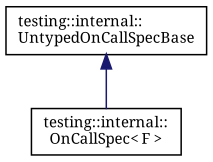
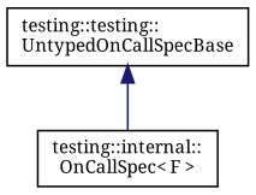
  digraph {
    rankdir=TB
    fontname="Noto Serif"
    node [color=black fillcolor=white fontname="Noto Serif" fontsize=10 shape=record style=filled]
-   n1 [height=0.2 label="testing::internal::\lUntypedOnCallSpecBase" width=0.4]
+   n1 [height=0.2 label="testing::testing::\lUntypedOnCallSpecBase" width=0.4]
    n2 [height=0.2 label="testing::internal::\lOnCallSpec\< F \>" width=0.4]
    n1 -> n2 [color=midnightblue dir=back fontname="Noto Serif" fontsize=10 labelfontname=Helvetica labelfontsize=10 style=solid]
  }
